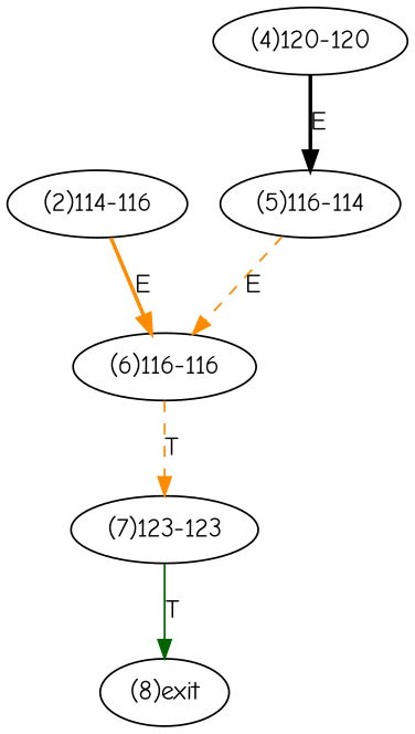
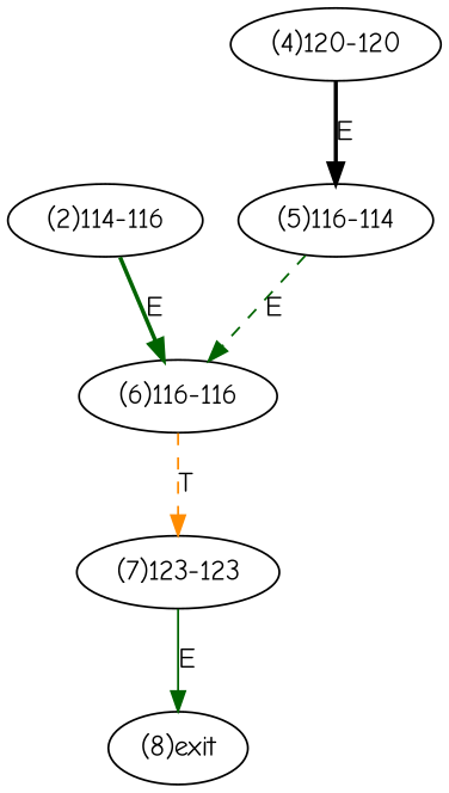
  digraph {
    fontname="Comic Neue"
    node [fontname="Comic Neue"]
    edge [color=darkgreen fontname="Comic Neue" style=bold]
    n1 [label="(2)114-116"]
    n2 [label="(6)116-116"]
    n3 [label="(7)123-123"]
    n4 [label="(4)120-120"]
    n5 [label="(5)116-114"]
    n6 [label="(8)exit"]
-   n1 -> n2 [color=darkorange label=E]
+   n1 -> n2 [label=E]
    n2 -> n3 [color=darkorange label=T style=dashed]
-   n3 -> n6 [label=T style=solid]
+   n3 -> n6 [label=E style=solid]
    n4 -> n5 [color=black label=E]
-   n5 -> n2 [color=darkorange label=E style=dashed]
+   n5 -> n2 [label=E style=dashed]
  }
